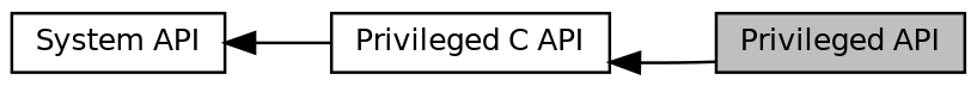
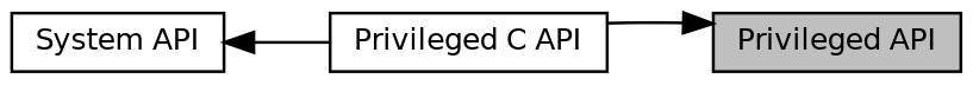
  digraph {
    rankdir=LR
    node [color=black fillcolor=white fontname=Helvetica fontsize=10 shape=record style=filled]
    edge [dir=back fontname=Helvetica fontsize=10 labelfontname=Helvetica labelfontsize=10 shape=plaintext style=solid]
    n1 [height=0.2 label="Privileged C API" width=0.4]
    n2 [height=0.2 label="System API" width=0.4]
    n3 [fillcolor=grey75 fontcolor=black height=0.2 label="Privileged API" width=0.4]
    n2 -> n1
-   n1 -> n3
+   n3 -> n1
  }
